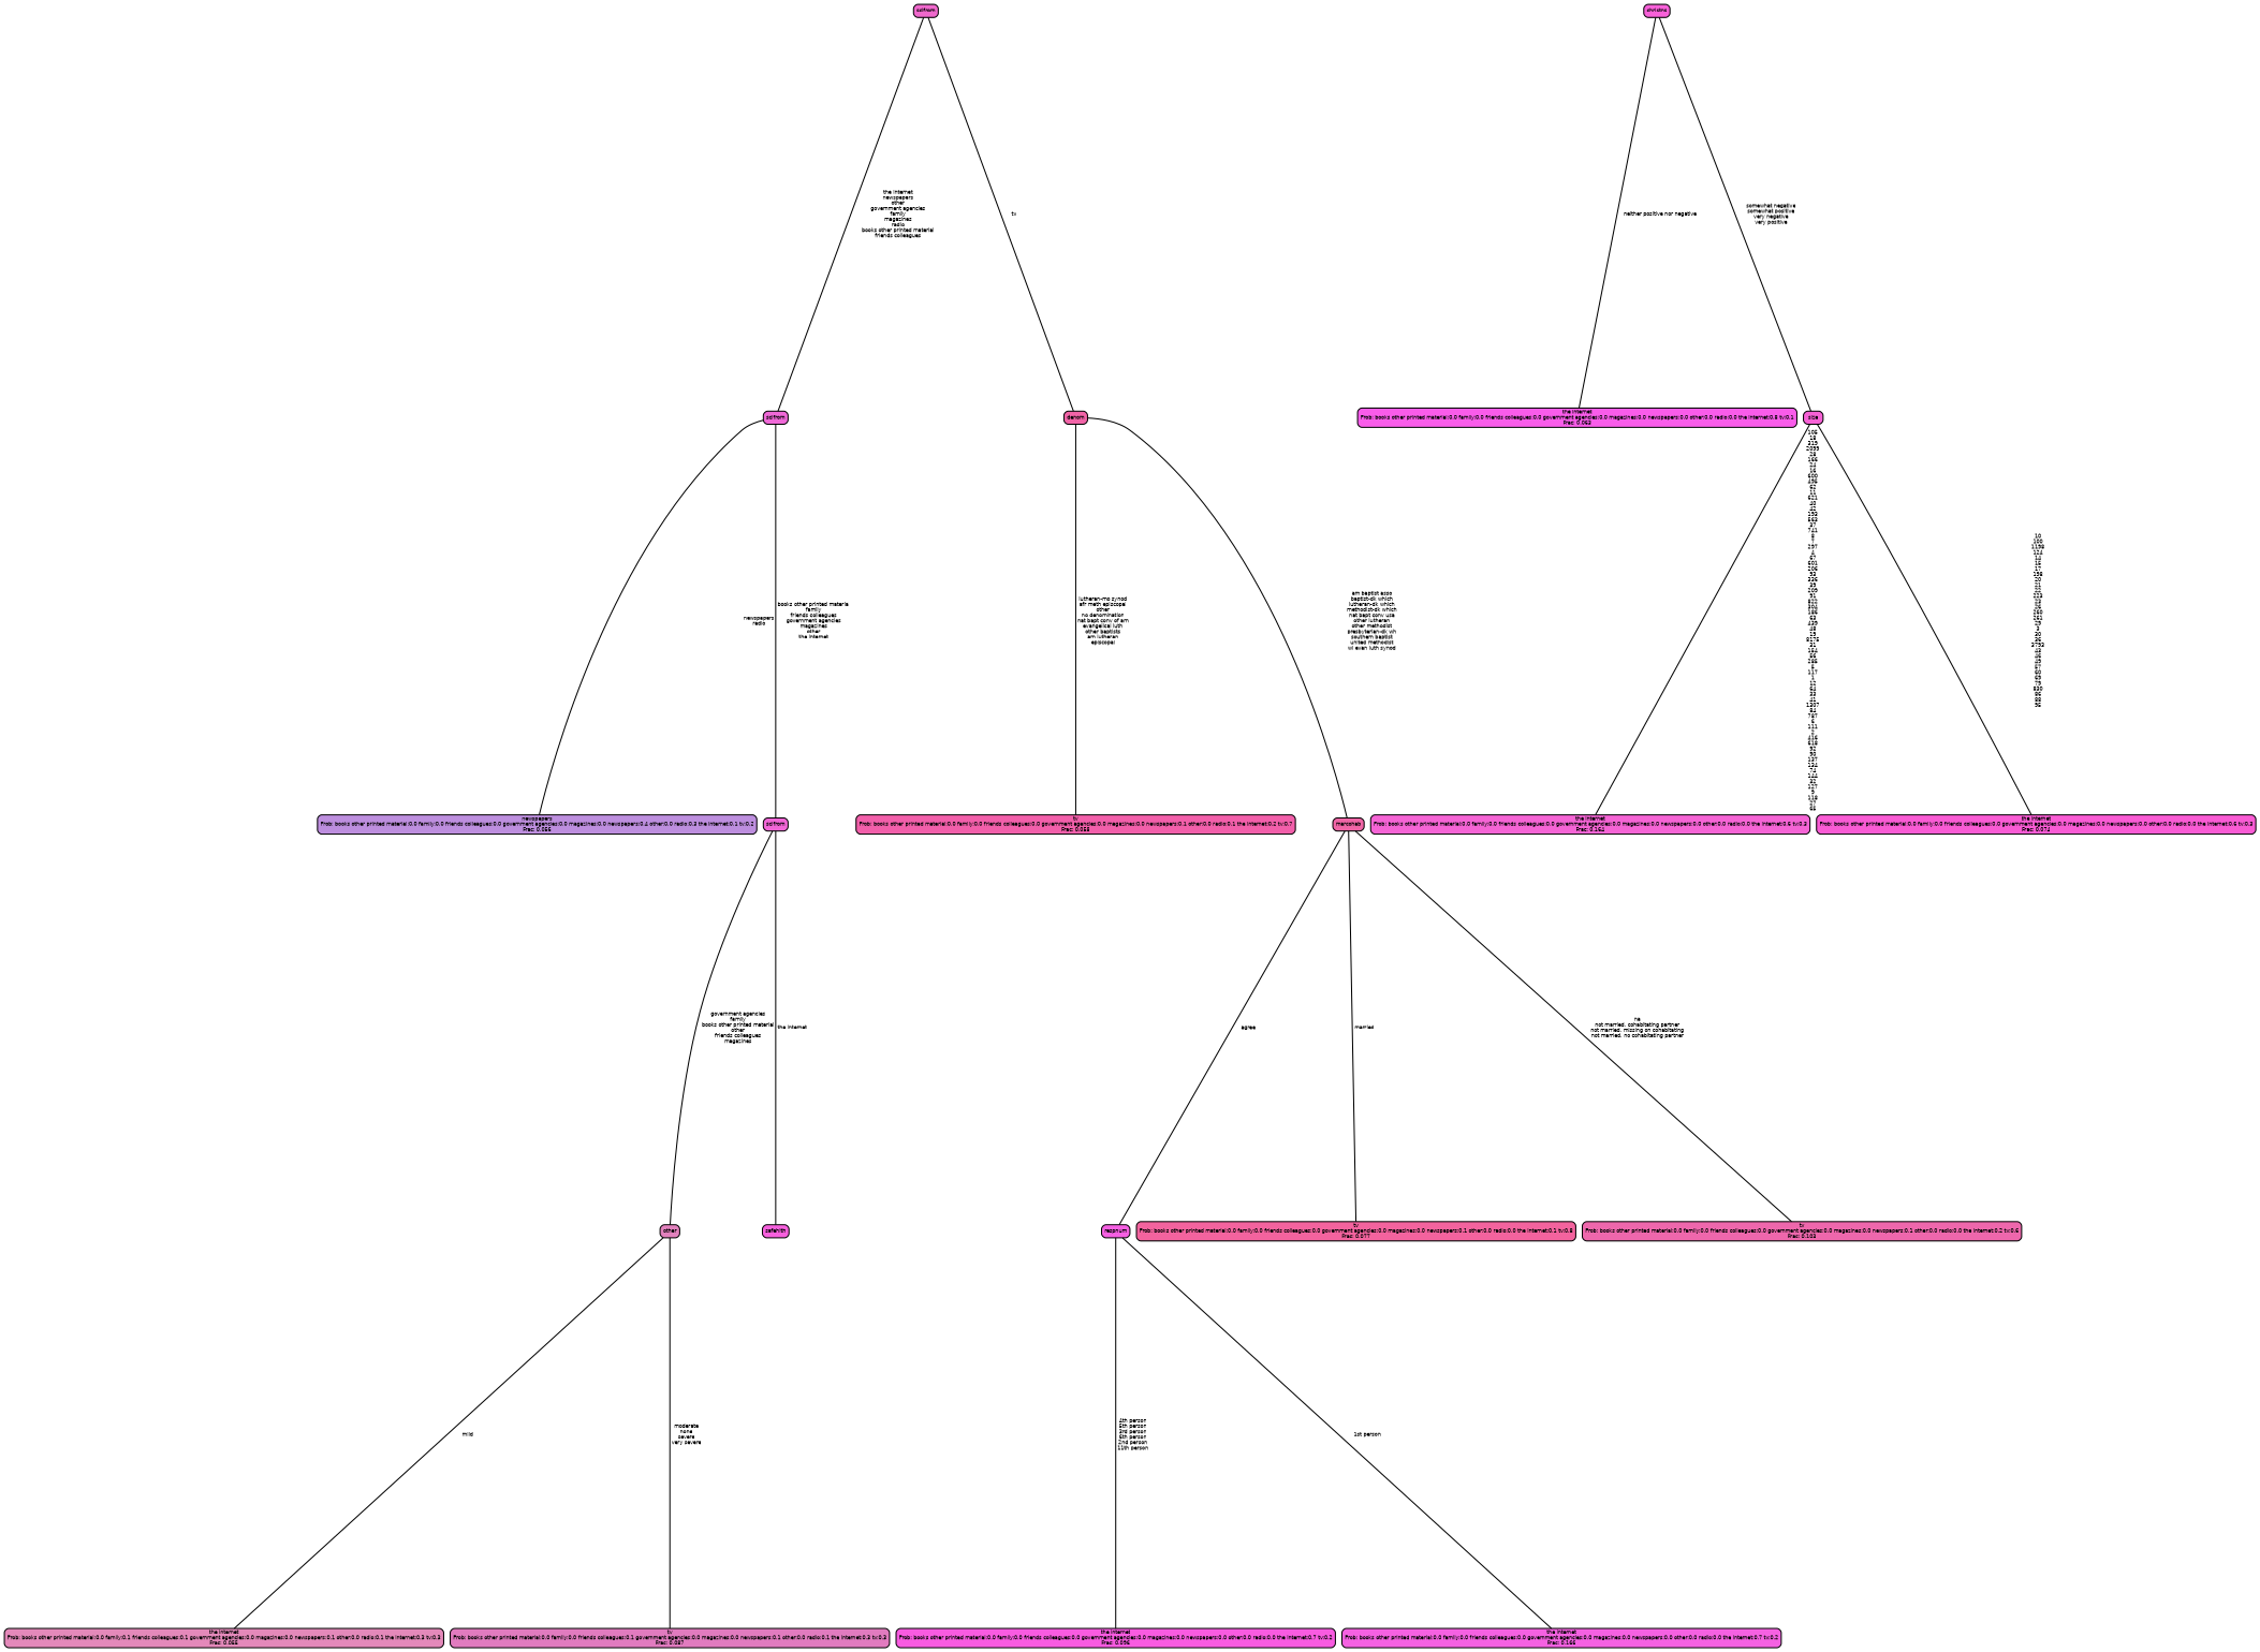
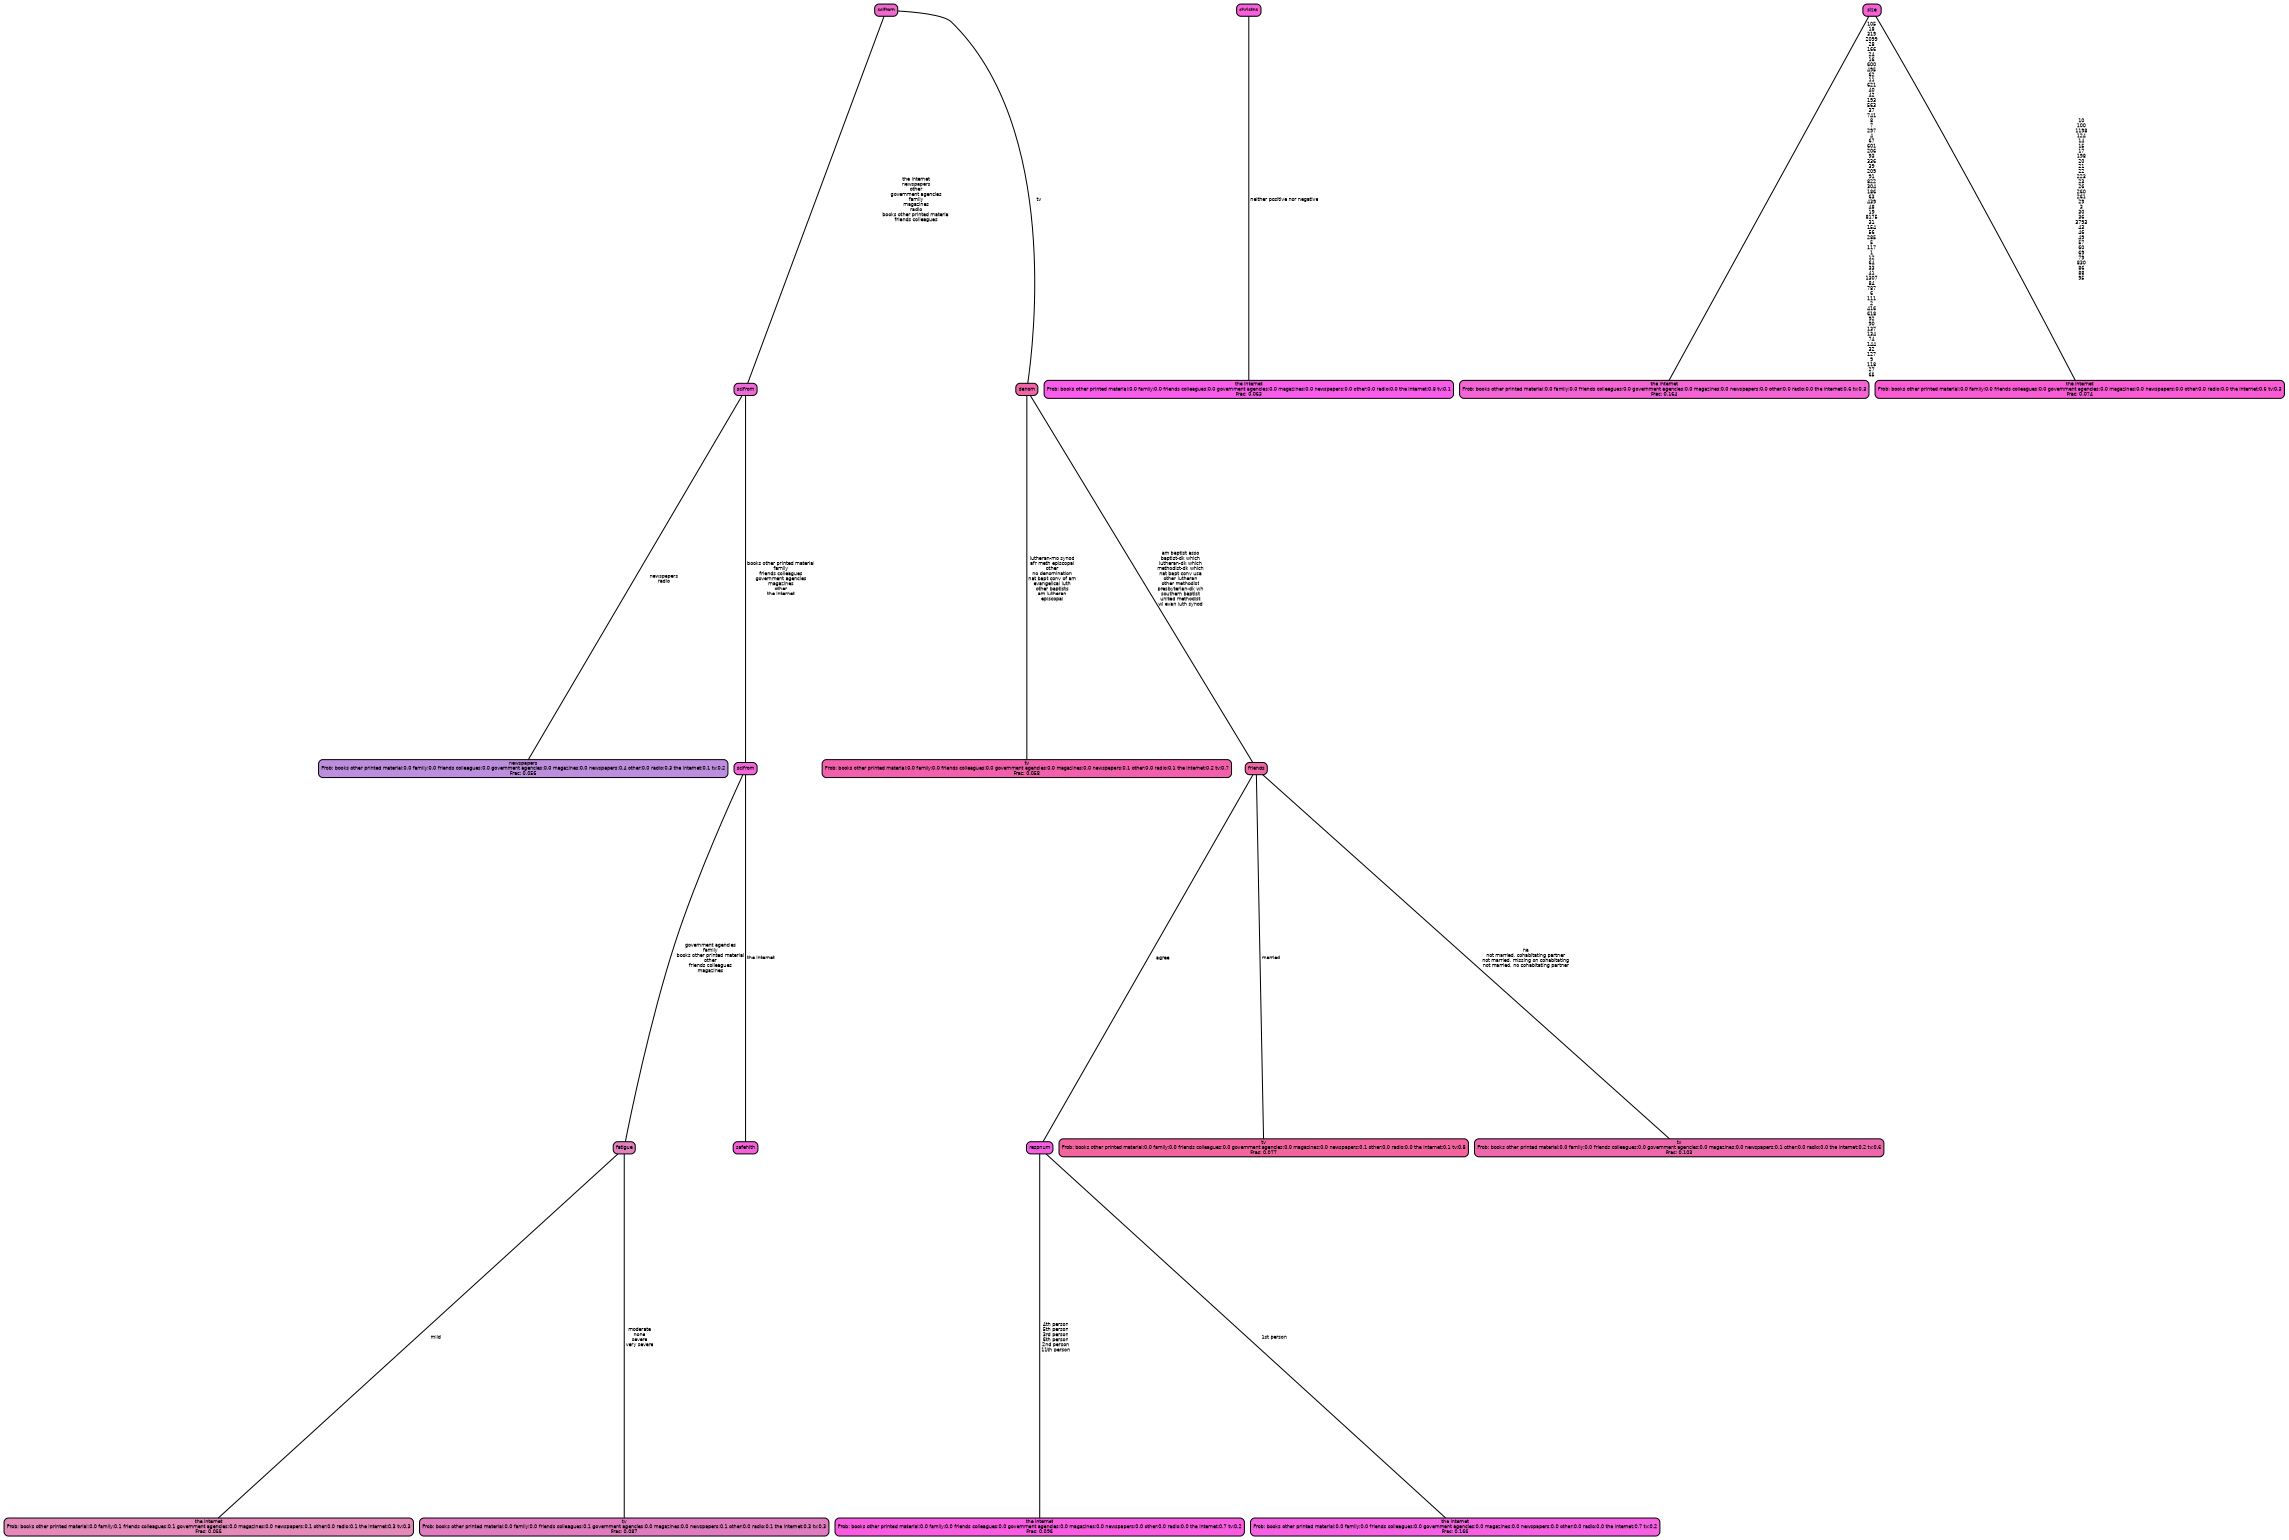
  graph {
    ranksep="0 equally"
    splines=straight
    node [color=black fontcolor=black fontname=helvetica penwidth=3 shape=box style="filled, rounded"]
    edge [color=black fontname=helvetica penwidth=3]
    n1 [fillcolor="#bd8ede" label="newspapers\nProb: books other printed material:0.0 family:0.0 friends colleagues:0.0 government agencies:0.0 magazines:0.0 newspapers:0.4 other:0.0 radio:0.3 the internet:0.1 tv:0.2\nFrac: 0.056"]
    n2 [fillcolor="#ef69d7" label=scifrom]
    n3 [fillcolor="#f266d7" label=scifrom]
-   n4 [fillcolor="#e281bd" label=other]
+   n4 [fillcolor="#e281bd" label=fatigue]
    n5 [fillcolor="#f760dd" label=safehlth]
    n6 [fillcolor="#e489ba" label="the internet\nProb: books other printed material:0.0 family:0.1 friends colleagues:0.1 government agencies:0.0 magazines:0.0 newspapers:0.1 other:0.0 radio:0.1 the internet:0.3 tv:0.3\nFrac: 0.055"]
    n7 [fillcolor="#e17bbf" label="tv\nProb: books other printed material:0.0 family:0.0 friends colleagues:0.1 government agencies:0.0 magazines:0.0 newspapers:0.1 other:0.0 radio:0.1 the internet:0.3 tv:0.3\nFrac: 0.087"]
    n8 [fillcolor="#f95be1" label="the internet\nProb: books other printed material:0.0 family:0.0 friends colleagues:0.0 government agencies:0.0 magazines:0.0 newspapers:0.0 other:0.0 radio:0.0 the internet:0.7 tv:0.2\nFrac: 0.096"]
    n9 [fillcolor="#f65fe2" label=respnum]
    n10 [fillcolor="#f561e2" label="the internet\nProb: books other printed material:0.0 family:0.0 friends colleagues:0.0 government agencies:0.0 magazines:0.0 newspapers:0.0 other:0.0 radio:0.0 the internet:0.7 tv:0.2\nFrac: 0.166"]
    n11 [fillcolor="#f760d9" label=christns]
    n12 [fillcolor="#f95cea" label="the internet\nProb: books other printed material:0.0 family:0.0 friends colleagues:0.0 government agencies:0.0 magazines:0.0 newspapers:0.0 other:0.0 radio:0.0 the internet:0.8 tv:0.1\nFrac: 0.063"]
    n13 [fillcolor="#f661d5" label=size]
    n14 [fillcolor="#f564d5" label="the internet\nProb: books other printed material:0.0 family:0.0 friends colleagues:0.0 government agencies:0.0 magazines:0.0 newspapers:0.0 other:0.0 radio:0.0 the internet:0.6 tv:0.3\nFrac: 0.164"]
    n15 [fillcolor="#f95bd4" label="the internet\nProb: books other printed material:0.0 family:0.0 friends colleagues:0.0 government agencies:0.0 magazines:0.0 newspapers:0.0 other:0.0 radio:0.0 the internet:0.6 tv:0.3\nFrac: 0.074"]
    n16 [fillcolor="#ef68cc" label=scifrom]
    n17 [fillcolor="#f164a7" label=denom]
    n18 [fillcolor="#f25faa" label="tv\nProb: books other printed material:0.0 family:0.0 friends colleagues:0.0 government agencies:0.0 magazines:0.0 newspapers:0.1 other:0.0 radio:0.1 the internet:0.2 tv:0.7\nFrac: 0.058"]
-   n19 [fillcolor="#f065a6" label=marcohab]
+   n19 [fillcolor="#f065a6" label=friends]
    n20 [fillcolor="#f3639e" label="tv\nProb: books other printed material:0.0 family:0.0 friends colleagues:0.0 government agencies:0.0 magazines:0.0 newspapers:0.1 other:0.0 radio:0.0 the internet:0.1 tv:0.8\nFrac: 0.077"]
    n21 [fillcolor="#ee67ac" label="tv\nProb: books other printed material:0.0 family:0.0 friends colleagues:0.0 government agencies:0.0 magazines:0.0 newspapers:0.1 other:0.0 radio:0.0 the internet:0.2 tv:0.6\nFrac: 0.103"]
    subgraph sub_1 {
      rank=same
    }
    n2 -- n1 [label=" newspapers\n radio"]
    n2 -- n3 [label=" books other printed material\n family\n friends colleagues\n government agencies\n magazines\n other\n the internet"]
    n3 -- n4 [label=" government agencies\n family\n books other printed material\n other\n friends colleagues\n magazines"]
    n3 -- n5 [label=" the internet"]
    n4 -- n6 [label=" mild"]
    n4 -- n7 [label=" moderate\n none\n severe\n very severe"]
    n9 -- n8 [label=" 4th person\n 5th person\n 3rd person\n 6th person\n 2nd person\n 11th person"]
    n9 -- n10 [label=" 1st person"]
    n11 -- n12 [label=" neither positive nor negative"]
-   n11 -- n13 [label=" somewhat negative\n somewhat positive\n very negative\n very positive"]
    n13 -- n14 [label=" 105\n 18\n 319\n 2099\n 28\n 166\n 24\n 16\n 600\n 495\n 62\n 11\n 621\n 40\n 42\n 193\n 563\n 37\n 741\n 8\n 7\n 297\n 4\n 67\n 601\n 206\n 93\n 336\n 39\n 209\n 91\n 822\n 304\n 186\n 63\n 439\n 48\n 19\n 8175\n 31\n 154\n 56\n 285\n 5\n 117\n 1\n 12\n 64\n 33\n 41\n 1307\n 84\n 787\n 6\n 111\n 2\n 416\n 618\n 92\n 90\n 137\n 134\n 74\n 144\n 32\n 127\n 9\n 118\n 27\n 65"]
    n13 -- n15 [label=" 10\n 100\n 1198\n 124\n 14\n 15\n 17\n 198\n 20\n 21\n 22\n 223\n 23\n 26\n 260\n 261\n 29\n 3\n 30\n 36\n 3793\n 43\n 46\n 49\n 57\n 60\n 69\n 79\n 830\n 86\n 88\n 95"]
    n16 -- n2 [label=" the internet\n newspapers\n other\n government agencies\n family\n magazines\n radio\n books other printed material\n friends colleagues"]
    n16 -- n17 [label=" tv"]
    n17 -- n18 [label=" lutheran-mo synod\n afr meth episcopal\n other\n no denomination\n nat bapt conv of am\n evangelical luth\n other baptists\n am lutheran\n episcopal"]
    n17 -- n19 [label=" am baptist asso\n baptist-dk which\n lutheran-dk which\n methodist-dk which\n nat bapt conv usa\n other lutheran\n other methodist\n presbyterian-dk wh\n southern baptist\n united methodist\n wi evan luth synod"]
    n19 -- n9 [label=" agree"]
    n19 -- n20 [label=" married"]
    n19 -- n21 [label=" na\n not married, cohabitating partner\n not married, missing on cohabitating\n not married, no cohabitating partner"]
  }
